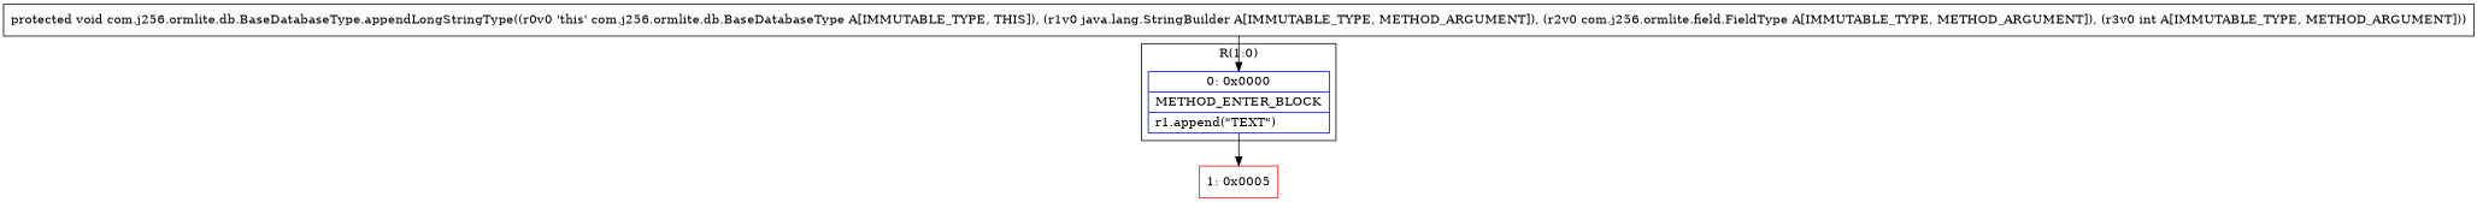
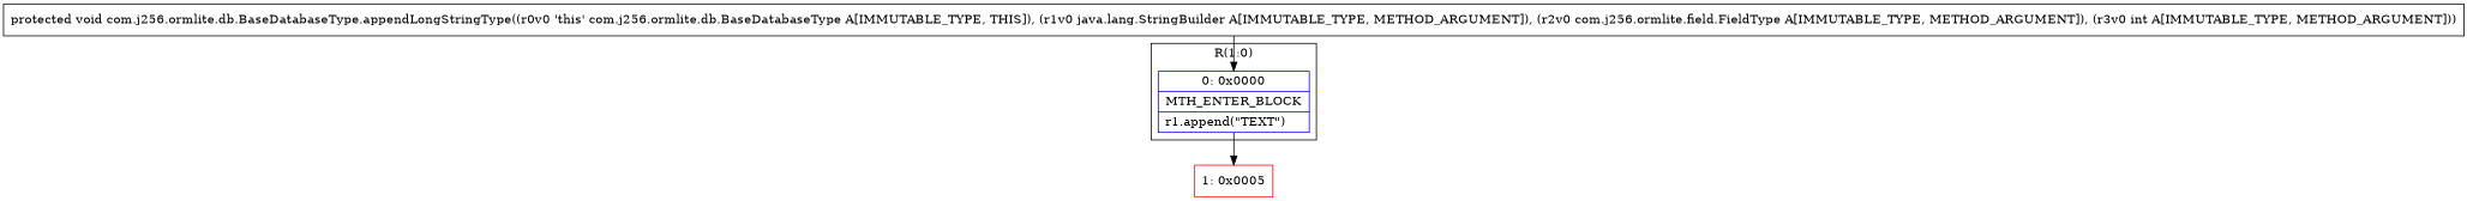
  digraph {
    node [shape=record]
-   n1 [color=blue label="{0\:\ 0x0000|METHOD_ENTER_BLOCK\l|r1.append(\"TEXT\")\l}"]
+   n1 [color=blue label="{0\:\ 0x0000|MTH_ENTER_BLOCK\l|r1.append(\"TEXT\")\l}"]
    n2 [color=red label="{1\:\ 0x0005}"]
    n3 [label="{protected void com.j256.ormlite.db.BaseDatabaseType.appendLongStringType((r0v0 'this' com.j256.ormlite.db.BaseDatabaseType A[IMMUTABLE_TYPE, THIS]), (r1v0 java.lang.StringBuilder A[IMMUTABLE_TYPE, METHOD_ARGUMENT]), (r2v0 com.j256.ormlite.field.FieldType A[IMMUTABLE_TYPE, METHOD_ARGUMENT]), (r3v0 int A[IMMUTABLE_TYPE, METHOD_ARGUMENT])) }"]
    subgraph cluster_1 {
      label="R(1:0)"
      n1
    }
    n1 -> n2
    n3 -> n1
  }
